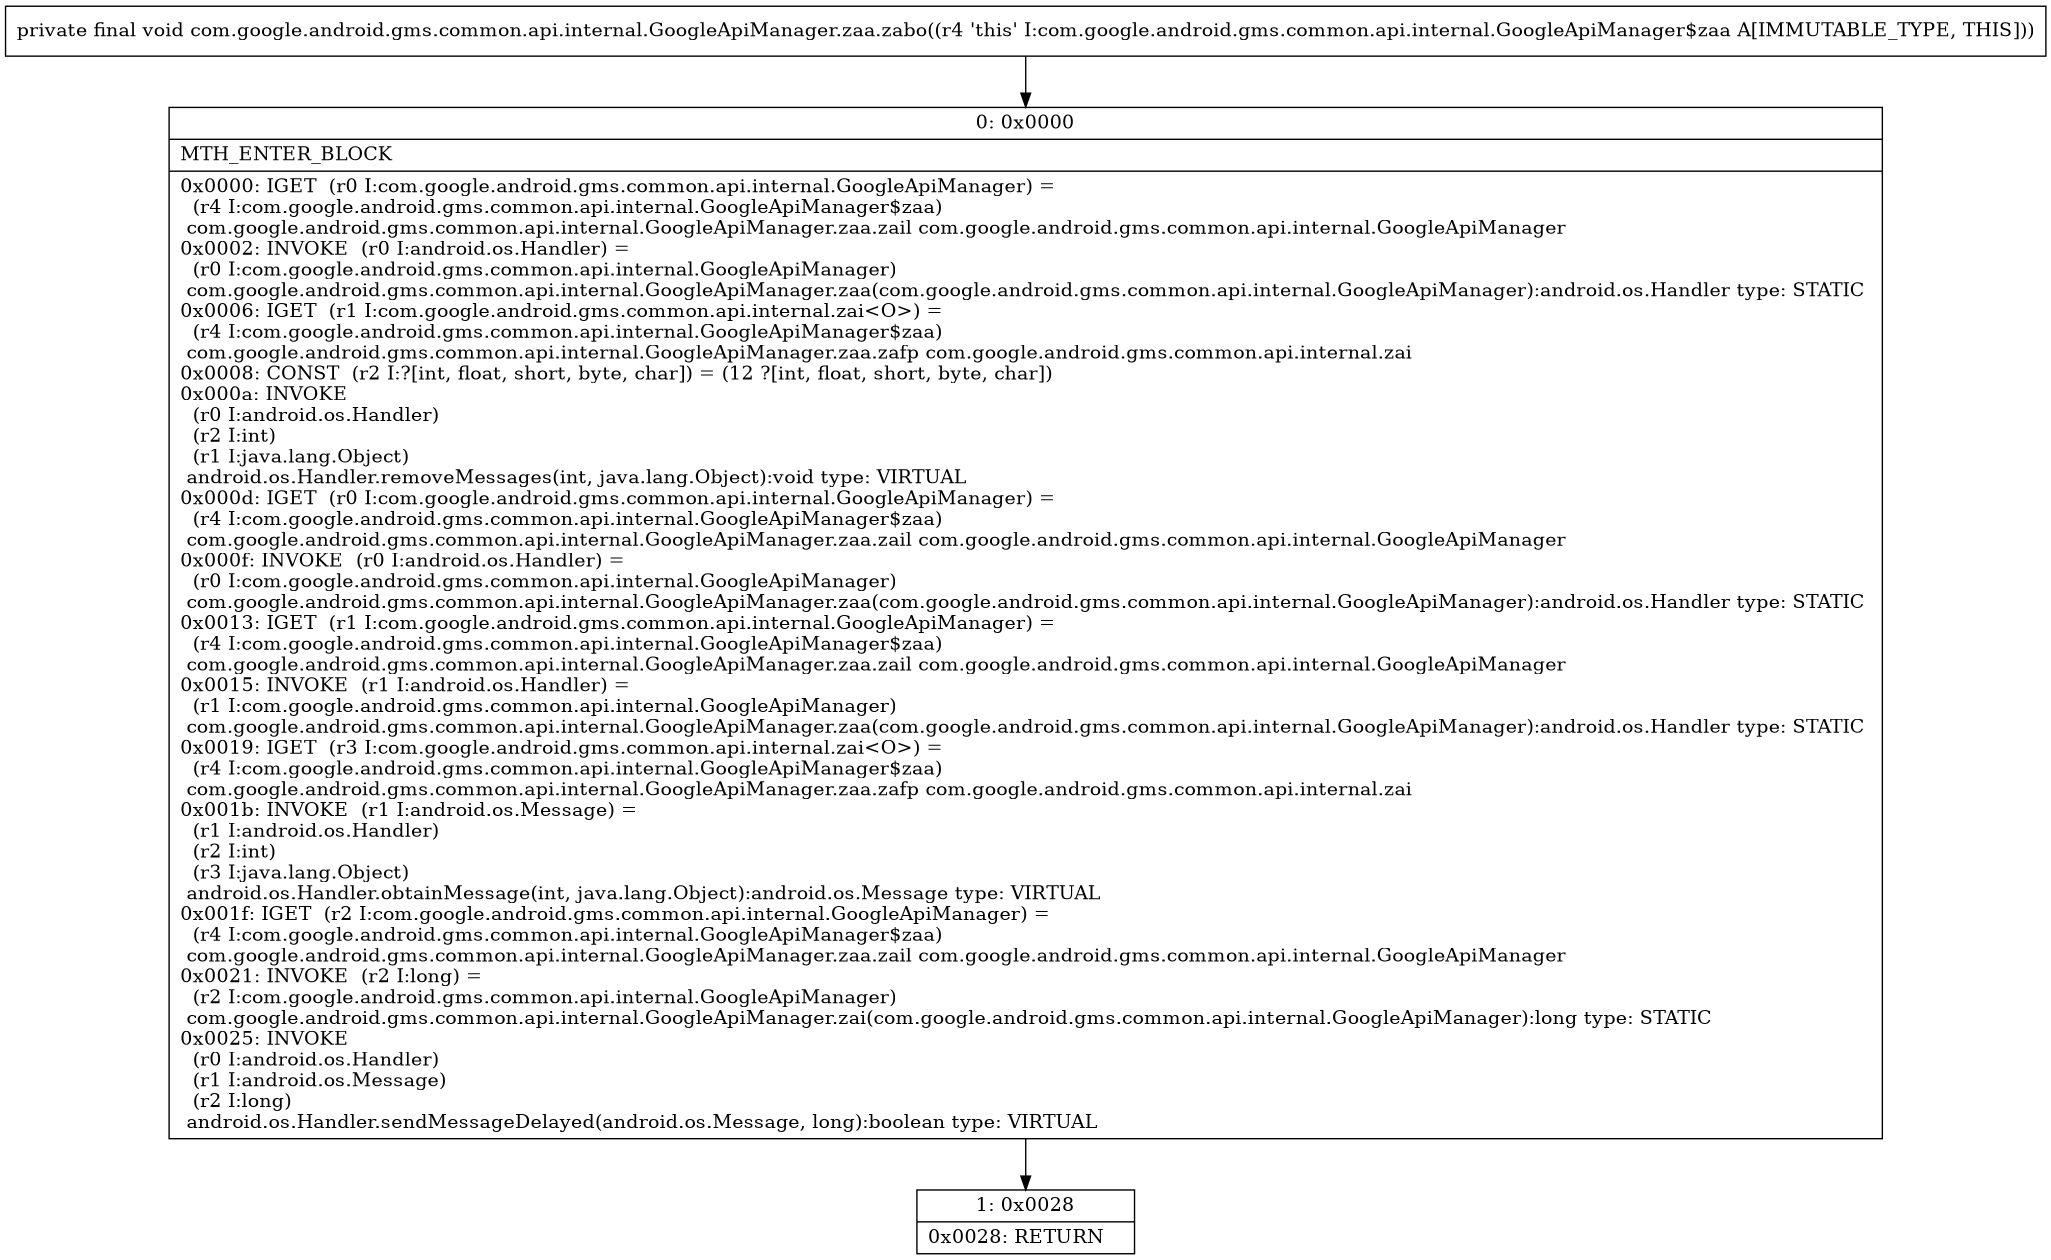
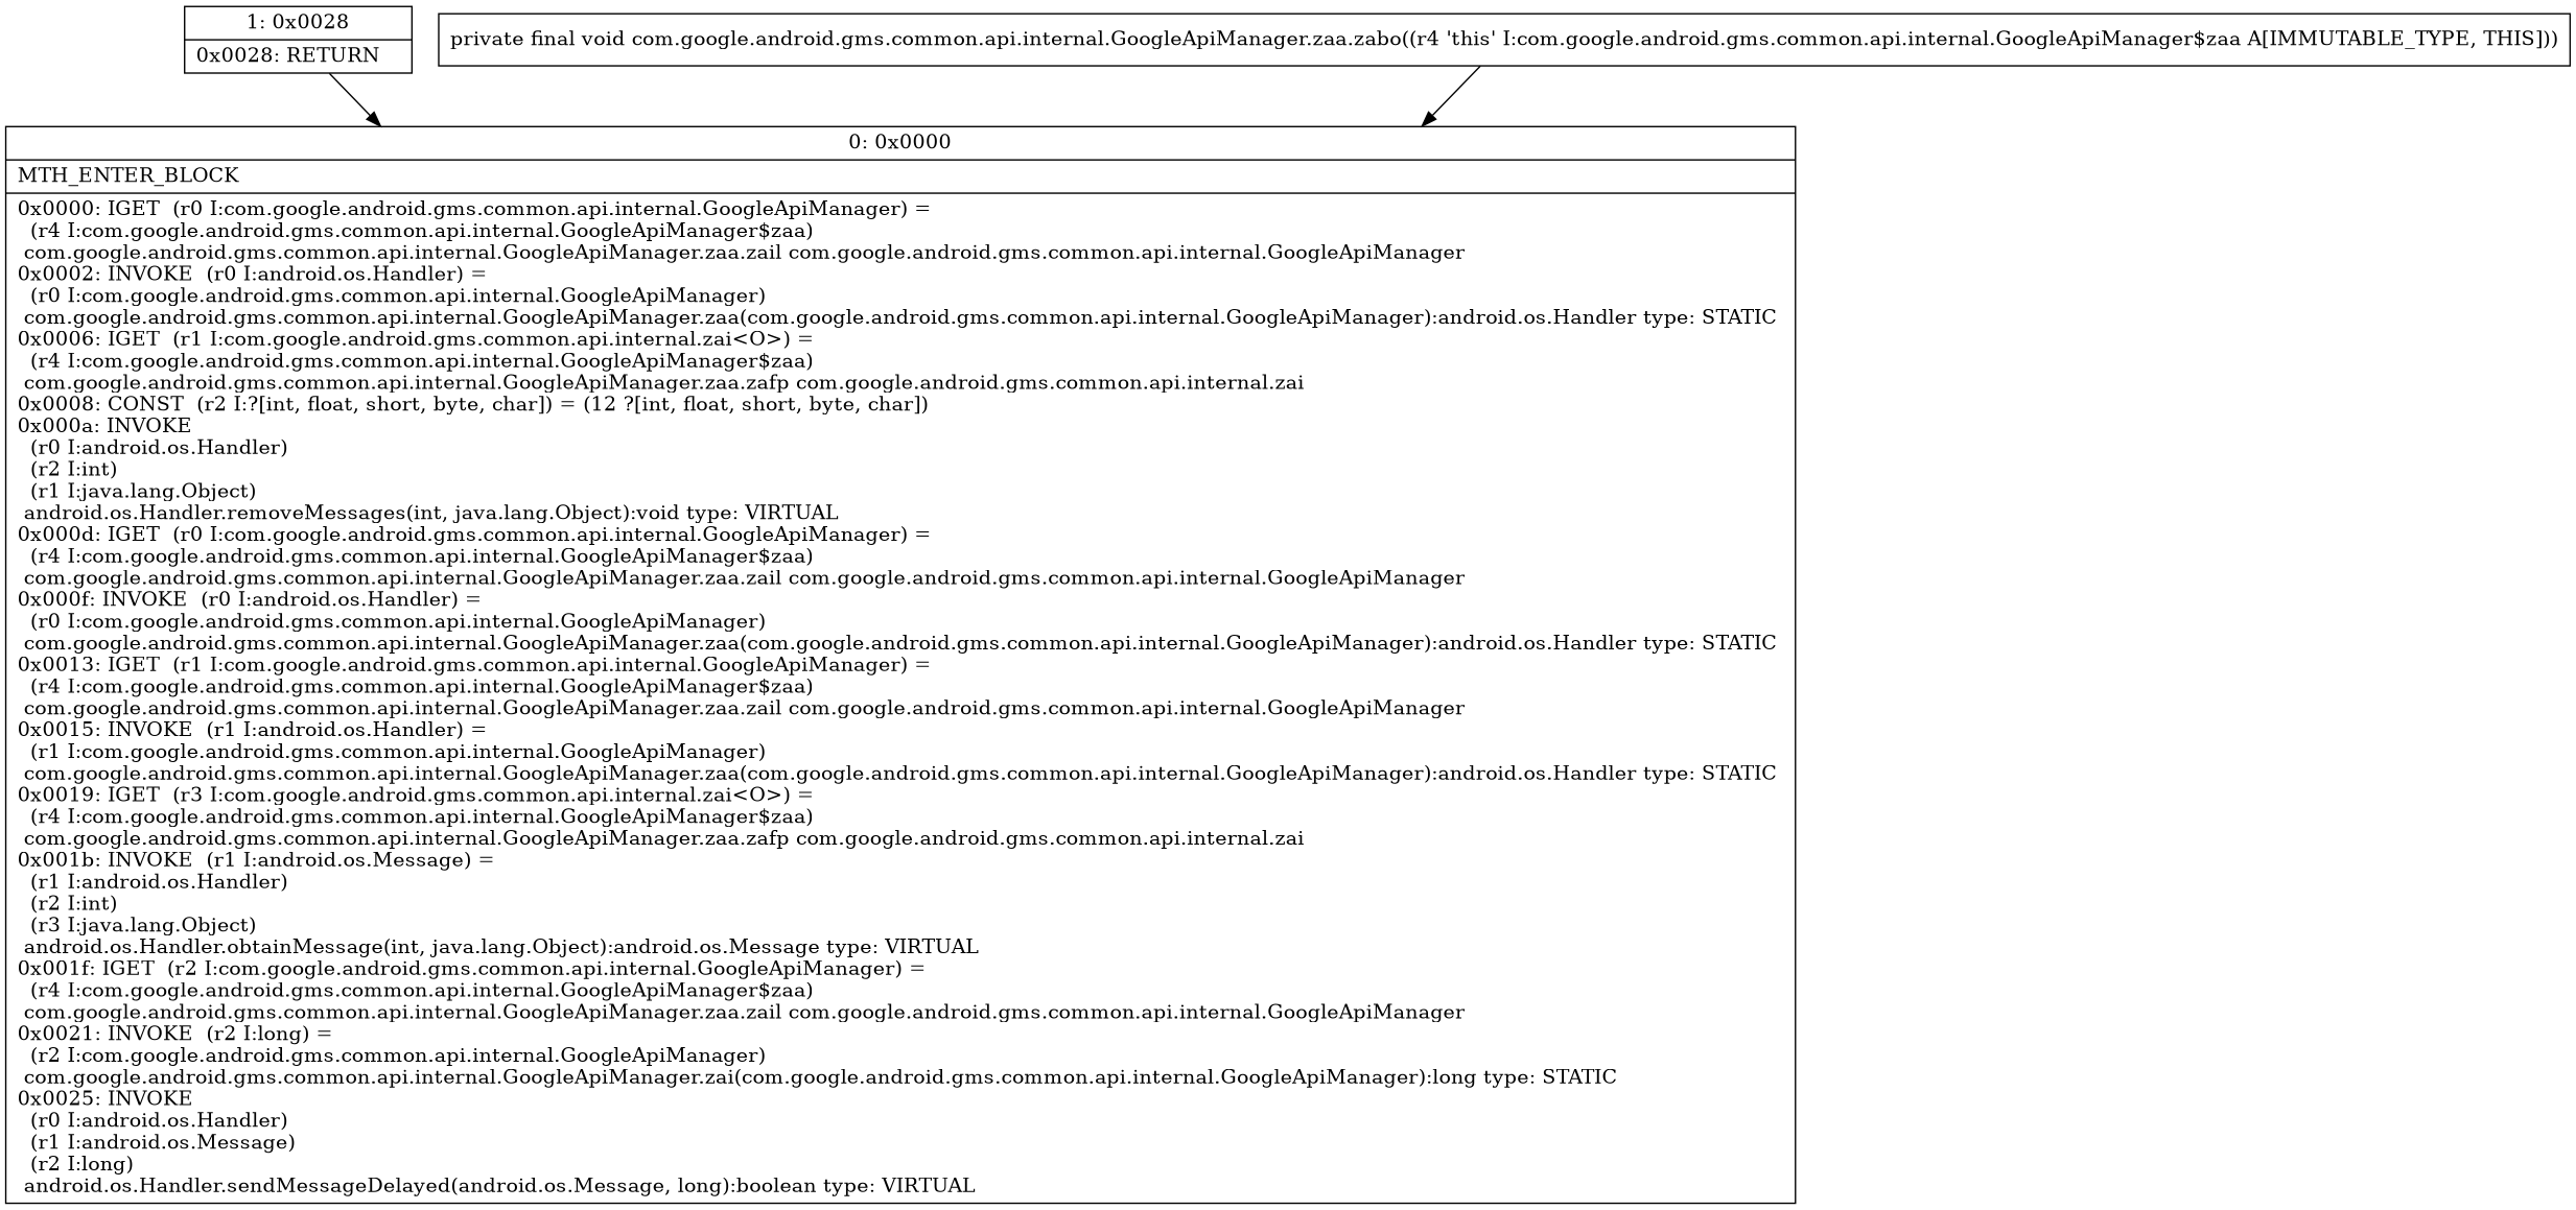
  digraph {
    node [shape=record]
    n1 [label="{0\:\ 0x0000|MTH_ENTER_BLOCK\l|0x0000: IGET  (r0 I:com.google.android.gms.common.api.internal.GoogleApiManager) = \l  (r4 I:com.google.android.gms.common.api.internal.GoogleApiManager$zaa)\l com.google.android.gms.common.api.internal.GoogleApiManager.zaa.zail com.google.android.gms.common.api.internal.GoogleApiManager \l0x0002: INVOKE  (r0 I:android.os.Handler) = \l  (r0 I:com.google.android.gms.common.api.internal.GoogleApiManager)\l com.google.android.gms.common.api.internal.GoogleApiManager.zaa(com.google.android.gms.common.api.internal.GoogleApiManager):android.os.Handler type: STATIC \l0x0006: IGET  (r1 I:com.google.android.gms.common.api.internal.zai\<O\>) = \l  (r4 I:com.google.android.gms.common.api.internal.GoogleApiManager$zaa)\l com.google.android.gms.common.api.internal.GoogleApiManager.zaa.zafp com.google.android.gms.common.api.internal.zai \l0x0008: CONST  (r2 I:?[int, float, short, byte, char]) = (12 ?[int, float, short, byte, char]) \l0x000a: INVOKE  \l  (r0 I:android.os.Handler)\l  (r2 I:int)\l  (r1 I:java.lang.Object)\l android.os.Handler.removeMessages(int, java.lang.Object):void type: VIRTUAL \l0x000d: IGET  (r0 I:com.google.android.gms.common.api.internal.GoogleApiManager) = \l  (r4 I:com.google.android.gms.common.api.internal.GoogleApiManager$zaa)\l com.google.android.gms.common.api.internal.GoogleApiManager.zaa.zail com.google.android.gms.common.api.internal.GoogleApiManager \l0x000f: INVOKE  (r0 I:android.os.Handler) = \l  (r0 I:com.google.android.gms.common.api.internal.GoogleApiManager)\l com.google.android.gms.common.api.internal.GoogleApiManager.zaa(com.google.android.gms.common.api.internal.GoogleApiManager):android.os.Handler type: STATIC \l0x0013: IGET  (r1 I:com.google.android.gms.common.api.internal.GoogleApiManager) = \l  (r4 I:com.google.android.gms.common.api.internal.GoogleApiManager$zaa)\l com.google.android.gms.common.api.internal.GoogleApiManager.zaa.zail com.google.android.gms.common.api.internal.GoogleApiManager \l0x0015: INVOKE  (r1 I:android.os.Handler) = \l  (r1 I:com.google.android.gms.common.api.internal.GoogleApiManager)\l com.google.android.gms.common.api.internal.GoogleApiManager.zaa(com.google.android.gms.common.api.internal.GoogleApiManager):android.os.Handler type: STATIC \l0x0019: IGET  (r3 I:com.google.android.gms.common.api.internal.zai\<O\>) = \l  (r4 I:com.google.android.gms.common.api.internal.GoogleApiManager$zaa)\l com.google.android.gms.common.api.internal.GoogleApiManager.zaa.zafp com.google.android.gms.common.api.internal.zai \l0x001b: INVOKE  (r1 I:android.os.Message) = \l  (r1 I:android.os.Handler)\l  (r2 I:int)\l  (r3 I:java.lang.Object)\l android.os.Handler.obtainMessage(int, java.lang.Object):android.os.Message type: VIRTUAL \l0x001f: IGET  (r2 I:com.google.android.gms.common.api.internal.GoogleApiManager) = \l  (r4 I:com.google.android.gms.common.api.internal.GoogleApiManager$zaa)\l com.google.android.gms.common.api.internal.GoogleApiManager.zaa.zail com.google.android.gms.common.api.internal.GoogleApiManager \l0x0021: INVOKE  (r2 I:long) = \l  (r2 I:com.google.android.gms.common.api.internal.GoogleApiManager)\l com.google.android.gms.common.api.internal.GoogleApiManager.zai(com.google.android.gms.common.api.internal.GoogleApiManager):long type: STATIC \l0x0025: INVOKE  \l  (r0 I:android.os.Handler)\l  (r1 I:android.os.Message)\l  (r2 I:long)\l android.os.Handler.sendMessageDelayed(android.os.Message, long):boolean type: VIRTUAL \l}"]
    n2 [label="{1\:\ 0x0028|0x0028: RETURN   \l}"]
    n3 [label="{private final void com.google.android.gms.common.api.internal.GoogleApiManager.zaa.zabo((r4 'this' I:com.google.android.gms.common.api.internal.GoogleApiManager$zaa A[IMMUTABLE_TYPE, THIS])) }"]
-   n1 -> n2
+   n2 -> n1
    n3 -> n1
  }
